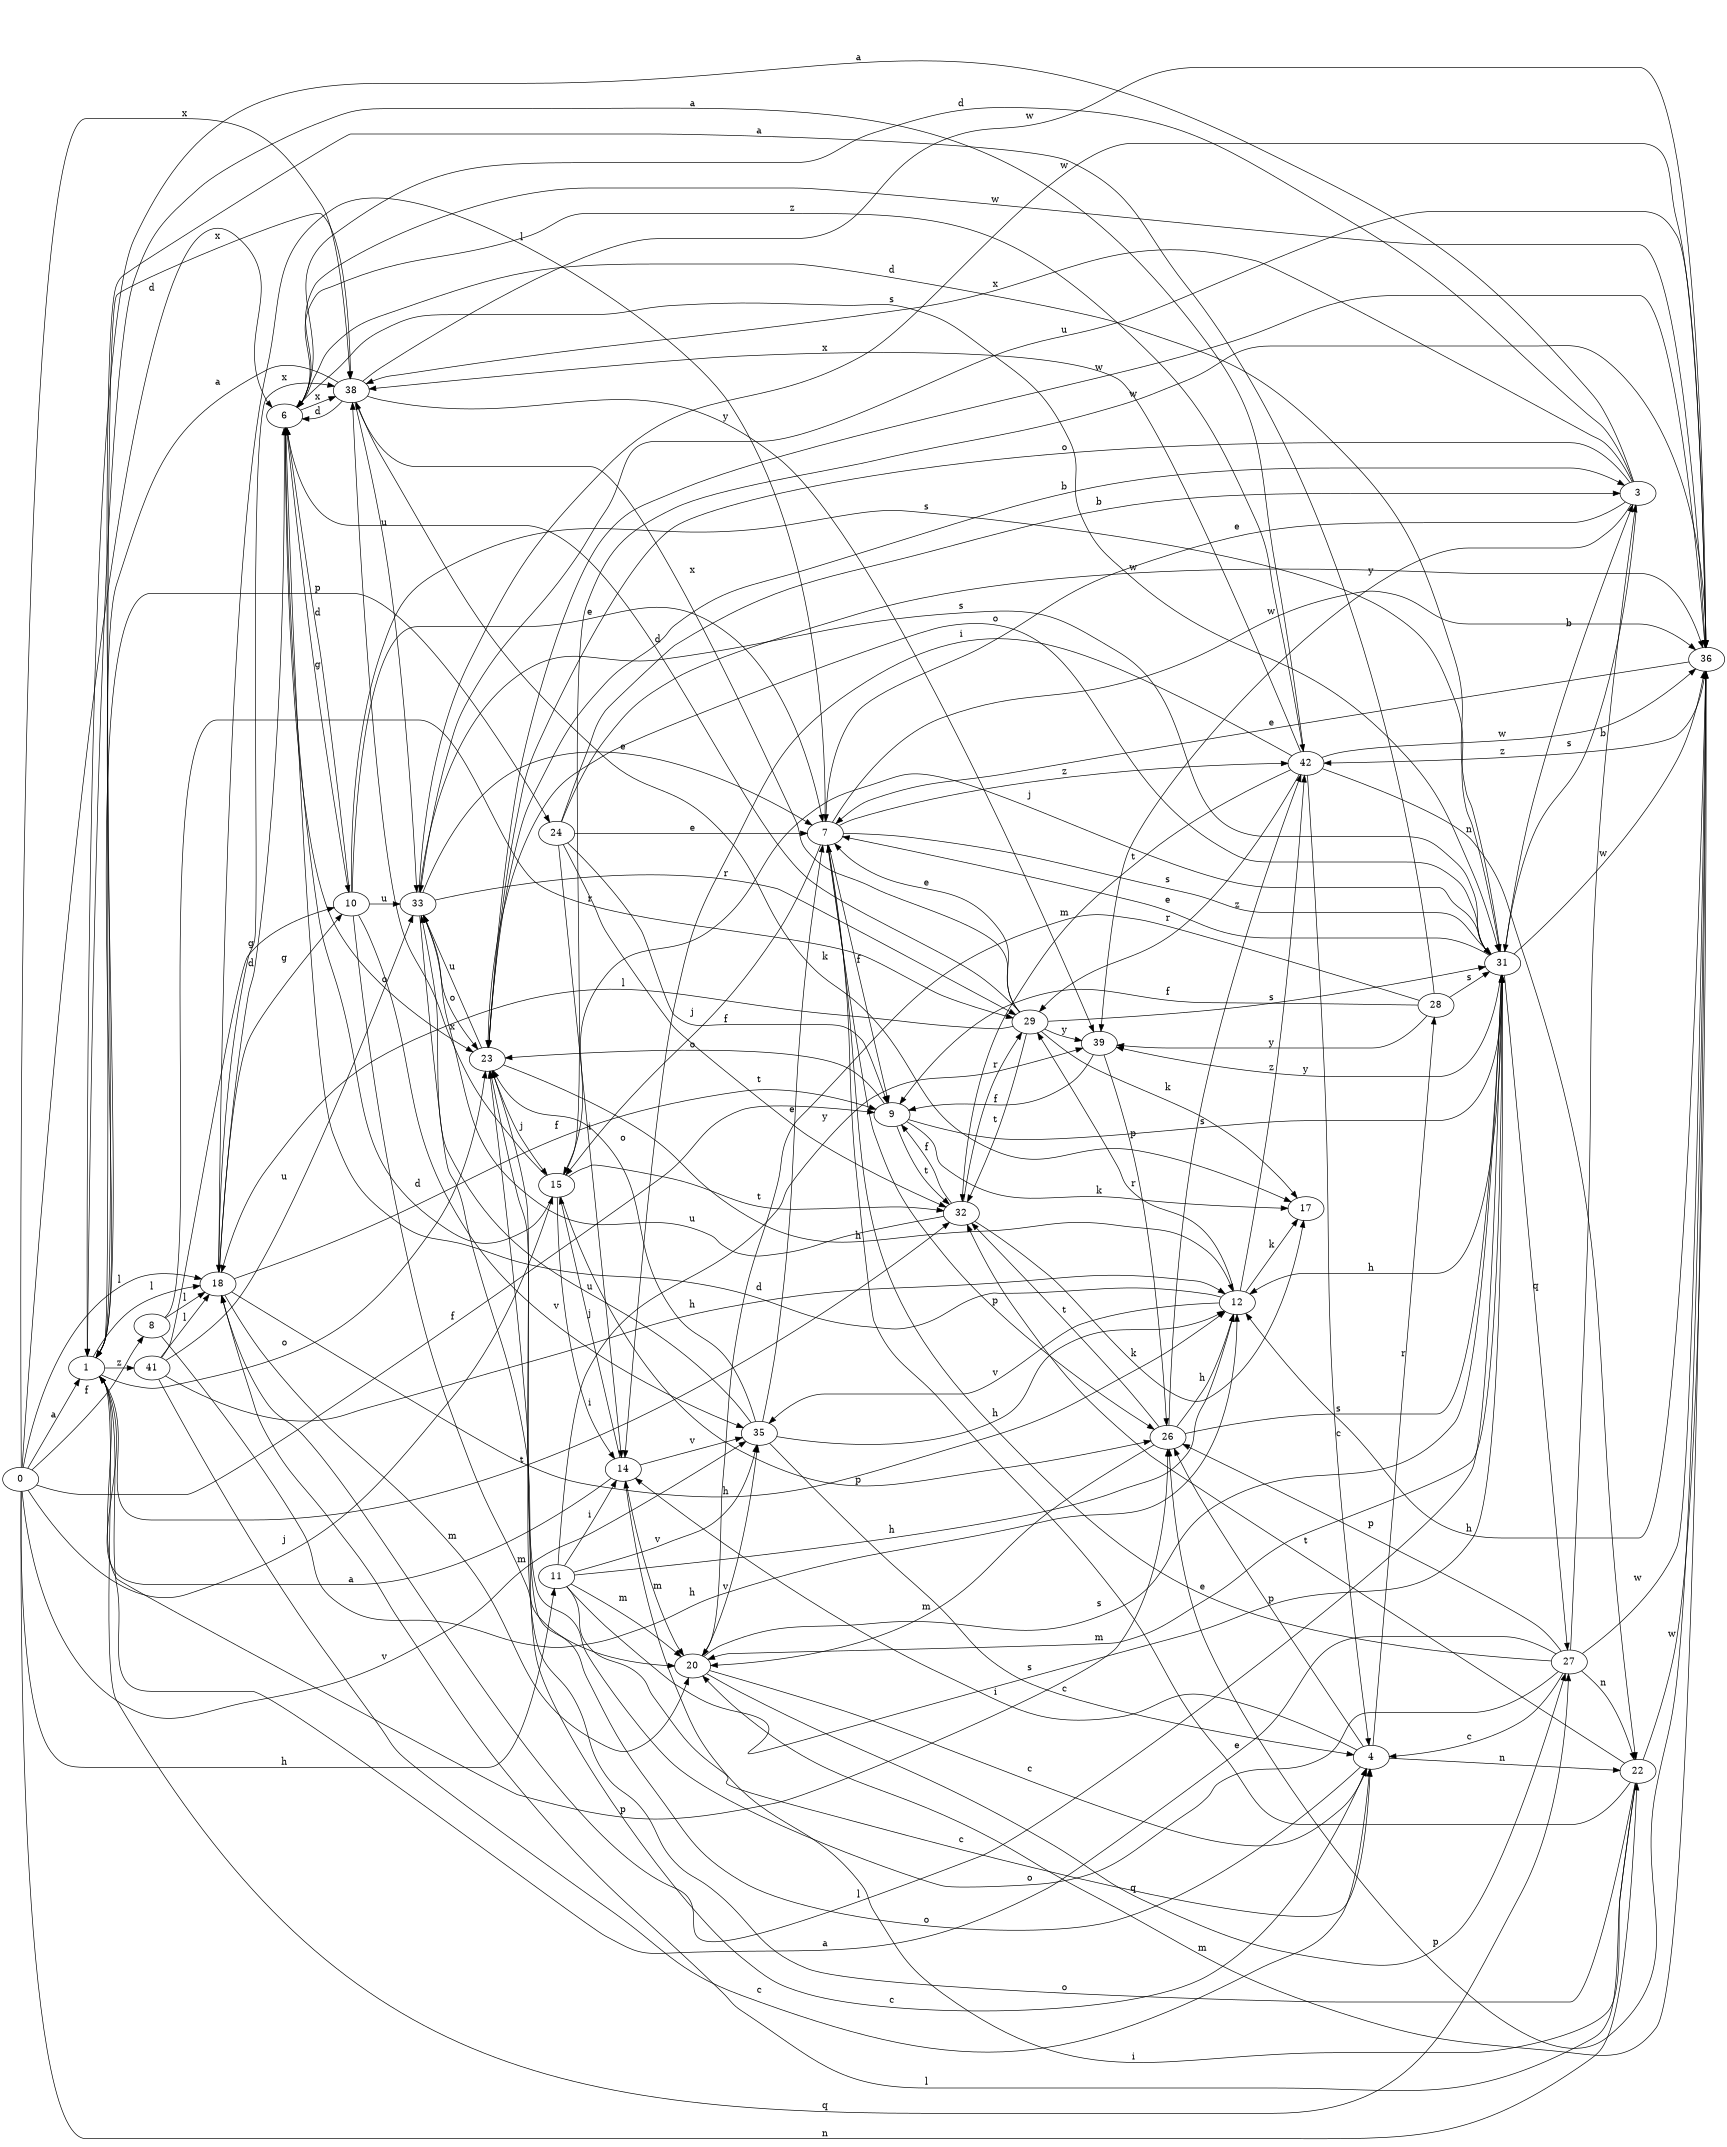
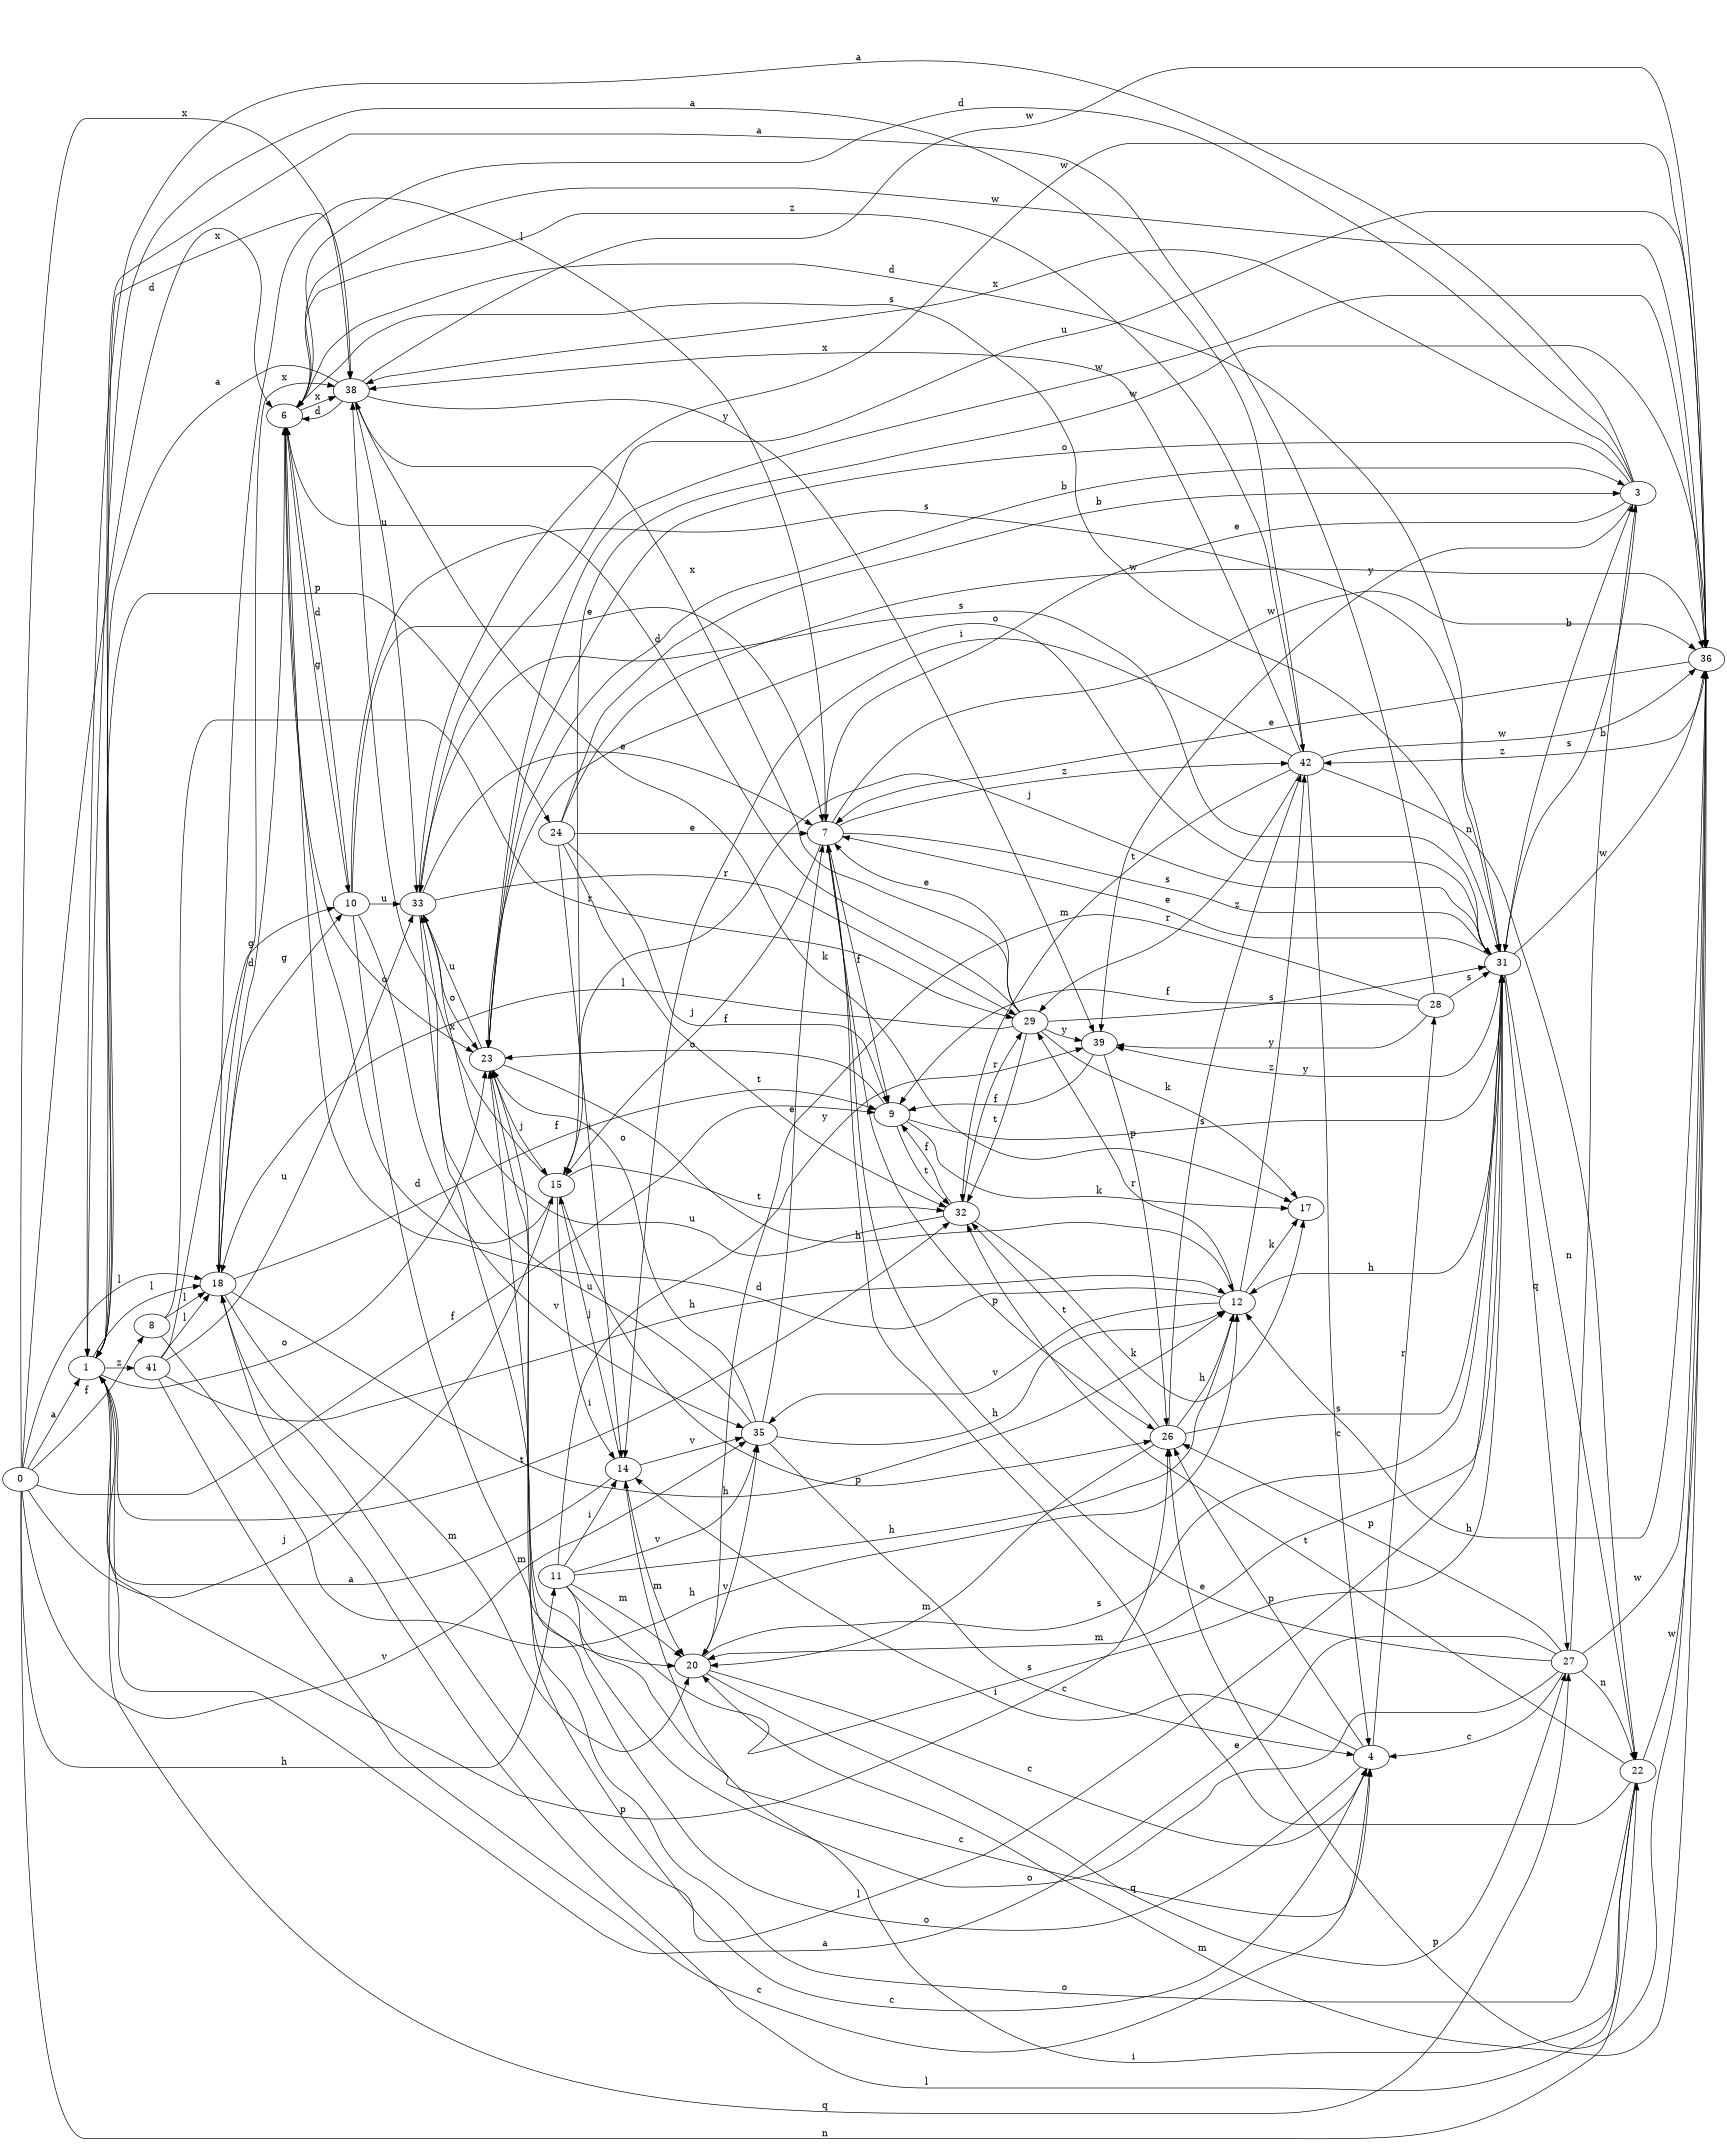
  strict digraph {
    rankdir=LR
    0
    1
    6
    8
    9
    11
    15
    18
    22
    35
    38
    23
    24
    26
    27
    32
    41
    31
    10
    36
    42
    12
    29
    17
    39
    4
    14
    20
    7
    33
    3
    28
    0 -> 1 [label=a]
    0 -> 6 [label=d]
    0 -> 8 [label=f]
    0 -> 9 [label=f]
    0 -> 11 [label=h]
    0 -> 15 [label=j]
    0 -> 18 [label=l]
    0 -> 22 [label=n]
    0 -> 35 [label=v]
    0 -> 38 [label=x]
    1 -> 18 [label=l]
    1 -> 38 [label=x]
    1 -> 23 [label=o]
    1 -> 24 [label=p]
    1 -> 26 [label=p]
    1 -> 27 [label=q]
    1 -> 32 [label=t]
    1 -> 41 [label=z]
    6 -> 38 [label=x]
    6 -> 23 [label=o]
    6 -> 31 [label=s]
    6 -> 10 [label=g]
    6 -> 36 [label=w]
    6 -> 42 [label=z]
    8 -> 18 [label=l]
    8 -> 12 [label=h]
    8 -> 29 [label=r]
    9 -> 23 [label=o]
    9 -> 32 [label=t]
    9 -> 31 [label=s]
    9 -> 17 [label=k]
    11 -> 35 [label=v]
    11 -> 31 [label=s]
    11 -> 12 [label=h]
    11 -> 39 [label=y]
    11 -> 4 [label=c]
    11 -> 14 [label=i]
    11 -> 20 [label=m]
    15 -> 6 [label=d]
    15 -> 38 [label=x]
    15 -> 26 [label=p]
    15 -> 32 [label=t]
    15 -> 36 [label=w]
    15 -> 14 [label=i]
    18 -> 6 [label=d]
    18 -> 9 [label=f]
    18 -> 38 [label=x]
    18 -> 10 [label=g]
    18 -> 12 [label=h]
    18 -> 20 [label=m]
    22 -> 18 [label=l]
    22 -> 23 [label=o]
    22 -> 32 [label=t]
    22 -> 36 [label=w]
    22 -> 14 [label=i]
    22 -> 7 [label=e]
    35 -> 23 [label=o]
    35 -> 12 [label=h]
    35 -> 4 [label=c]
    35 -> 7 [label=e]
    35 -> 33 [label=u]
    38 -> 1 [label=a]
    38 -> 6 [label=d]
    38 -> 36 [label=w]
    38 -> 17 [label=k]
    38 -> 39 [label=y]
    38 -> 33 [label=u]
    23 -> 15 [label=j]
    23 -> 36 [label=w]
    23 -> 12 [label=h]
    23 -> 33 [label=u]
    23 -> 3 [label=b]
    24 -> 9 [label=f]
    24 -> 32 [label=t]
    24 -> 36 [label=w]
    24 -> 14 [label=i]
    24 -> 7 [label=e]
    24 -> 3 [label=b]
    26 -> 32 [label=t]
    26 -> 31 [label=s]
    26 -> 42 [label=z]
    26 -> 12 [label=h]
    26 -> 20 [label=m]
    27 -> 1 [label=a]
    27 -> 22 [label=n]
    27 -> 23 [label=o]
    27 -> 26 [label=p]
    27 -> 36 [label=w]
    27 -> 4 [label=c]
    27 -> 7 [label=e]
    27 -> 3 [label=b]
    32 -> 9 [label=f]
    32 -> 29 [label=r]
    32 -> 17 [label=k]
    32 -> 33 [label=u]
    41 -> 18 [label=l]
    41 -> 10 [label=g]
    41 -> 12 [label=h]
    41 -> 4 [label=c]
    41 -> 33 [label=u]
    31 -> 6 [label=d]
    31 -> 15 [label=j]
    31 -> 18 [label=l]
-   4 -> 22 [label=n]
+   31 -> 22 [label=n]
    31 -> 23 [label=o]
    31 -> 27 [label=q]
    31 -> 36 [label=w]
    31 -> 12 [label=h]
    31 -> 39 [label=y]
    31 -> 20 [label=m]
    31 -> 7 [label=e]
    31 -> 3 [label=b]
    10 -> 6 [label=d]
    10 -> 35 [label=v]
    10 -> 31 [label=s]
    10 -> 20 [label=m]
    10 -> 7 [label=e]
    10 -> 33 [label=u]
    36 -> 26 [label=p]
    36 -> 42 [label=z]
    36 -> 12 [label=h]
    36 -> 20 [label=m]
    36 -> 7 [label=e]
    36 -> 33 [label=u]
    42 -> 1 [label=a]
    42 -> 22 [label=n]
    42 -> 38 [label=x]
    42 -> 32 [label=t]
    42 -> 36 [label=w]
    42 -> 29 [label=r]
    42 -> 4 [label=c]
    42 -> 14 [label=i]
    12 -> 6 [label=d]
    12 -> 35 [label=v]
    12 -> 42 [label=z]
    12 -> 29 [label=r]
    12 -> 17 [label=k]
    29 -> 6 [label=d]
    29 -> 18 [label=l]
    29 -> 38 [label=x]
    29 -> 32 [label=t]
    29 -> 31 [label=s]
    29 -> 17 [label=k]
    29 -> 39 [label=y]
    29 -> 7 [label=e]
    39 -> 9 [label=f]
    39 -> 26 [label=p]
    4 -> 23 [label=o]
    4 -> 26 [label=p]
    4 -> 14 [label=i]
    4 -> 28 [label=r]
    14 -> 1 [label=a]
    14 -> 15 [label=j]
    14 -> 35 [label=v]
    14 -> 20 [label=m]
    20 -> 35 [label=v]
    20 -> 27 [label=q]
    20 -> 31 [label=s]
    20 -> 4 [label=c]
    7 -> 9 [label=f]
    7 -> 15 [label=j]
    7 -> 18 [label=l]
    7 -> 26 [label=p]
    7 -> 31 [label=s]
    7 -> 36 [label=w]
    7 -> 42 [label=z]
    33 -> 23 [label=o]
    33 -> 31 [label=s]
    33 -> 36 [label=w]
    33 -> 29 [label=r]
    33 -> 4 [label=c]
    33 -> 7 [label=e]
    3 -> 1 [label=a]
    3 -> 6 [label=d]
    3 -> 38 [label=x]
    3 -> 23 [label=o]
    3 -> 31 [label=s]
    3 -> 39 [label=y]
    3 -> 7 [label=e]
    28 -> 1 [label=a]
    28 -> 9 [label=f]
    28 -> 31 [label=s]
    28 -> 39 [label=y]
    28 -> 20 [label=m]
  }
